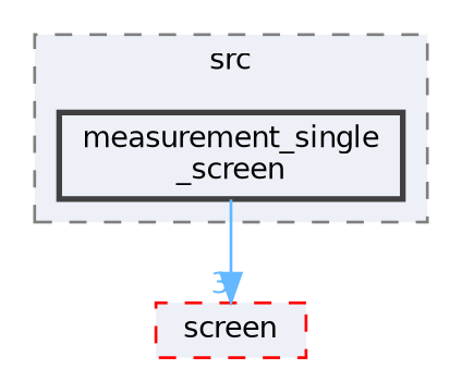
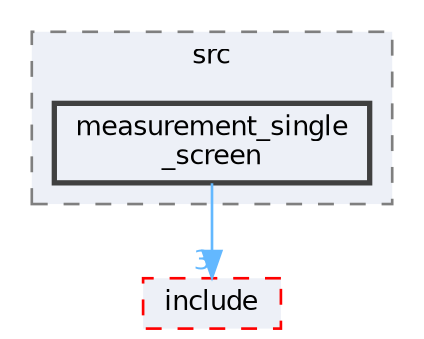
  digraph {
    compound=true
    node [fillcolor="#edf0f7" fontname=Helvetica fontsize=10 shape=box]
    n1 [color=grey25 height=0.2 label="measurement_single\l_screen" style="filled,bold" width=0.4]
-   n2 [color=red height=0.2 label=screen style="filled,dashed" width=0.4]
+   n2 [color=red height=0.2 label=include style="filled,dashed" width=0.4]
    subgraph cluster_1 {
      bgcolor="#edf0f7"
      fontname=Helvetica
      fontsize=10
      label=src
      pencolor=grey50
      style="filled,dashed"
      n1
    }
    n1 -> n2 [color=steelblue1 fontcolor=steelblue1 fontname=Helvetica fontsize=10 headlabel=3 labeldistance=1.5 labelfontname=Helvetica labelfontsize=10]
  }
